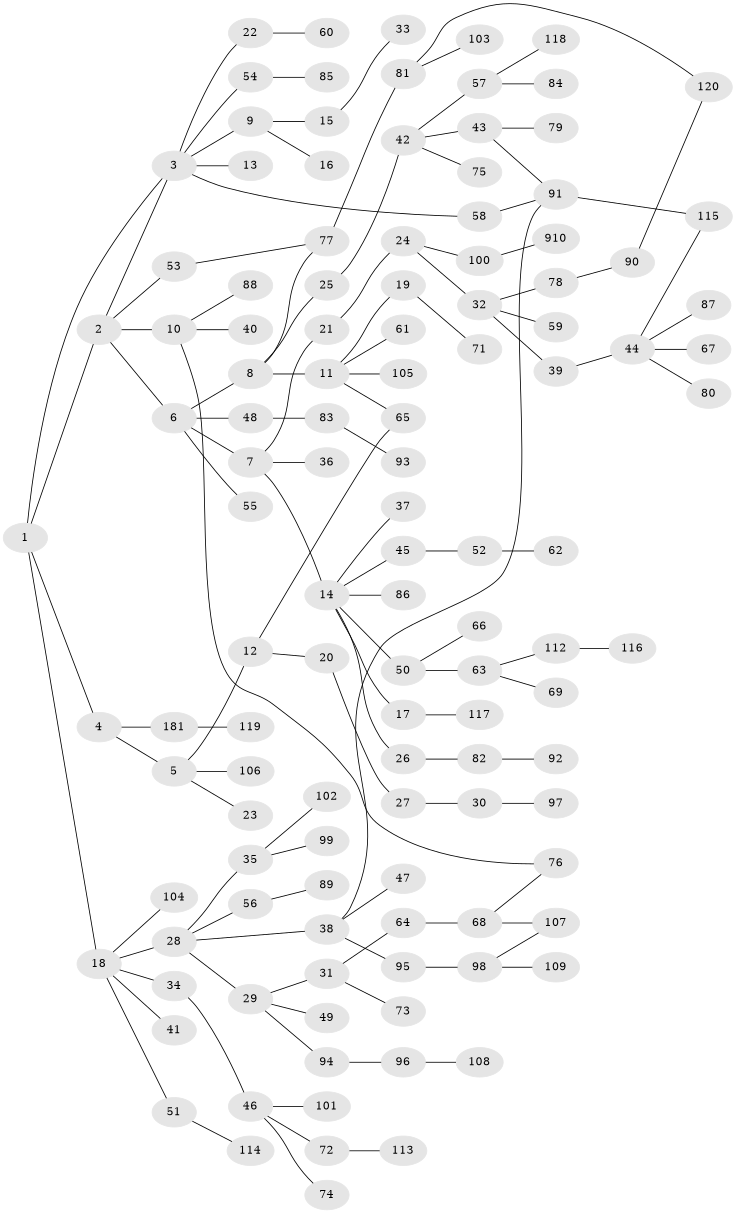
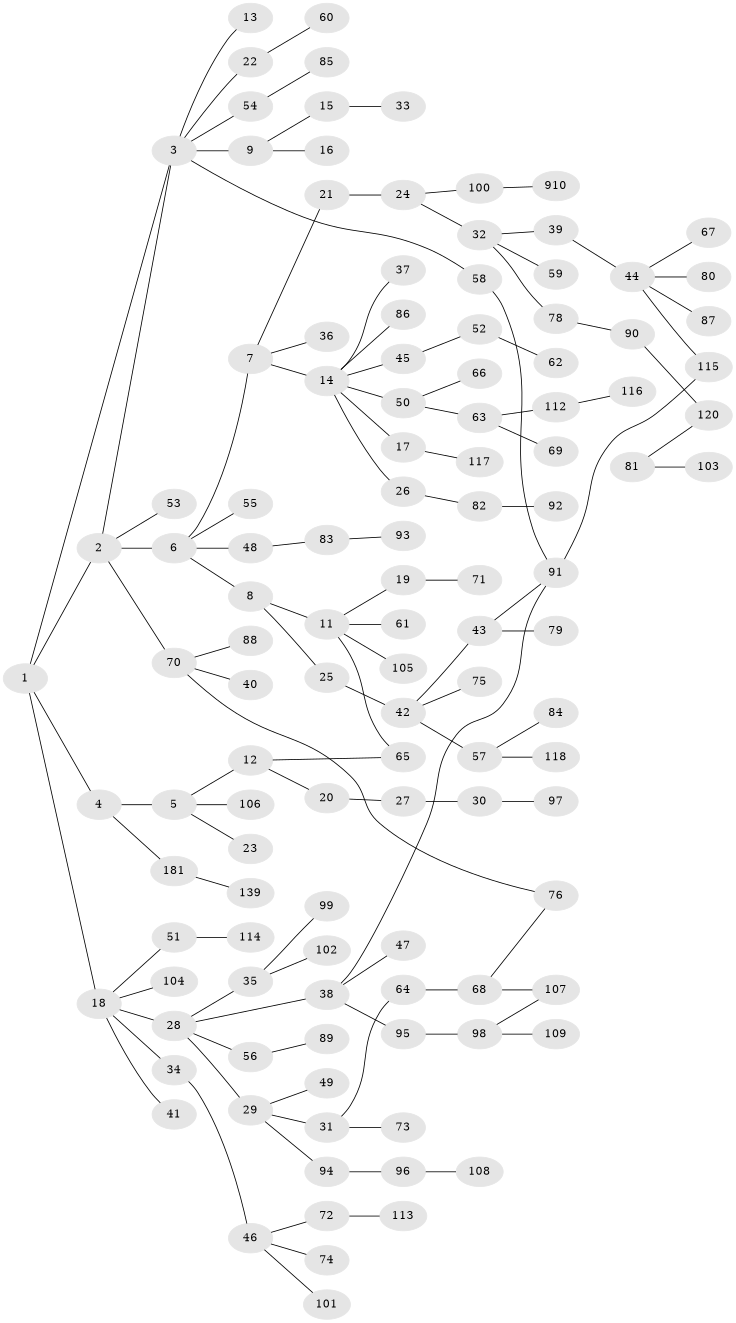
  graph {
    rankdir=LR
    node [color=gray90 style=filled]
    1
    2
    3
    4
    18
    6
-   10
+   10 [label=70]
    53
    9
    13
    22
    54
    58
    5
    n15 [label=181]
    28
    34
    41
    51
    104
    7
    8
    48
    55
    40
    76
    88
-   77
    15
    16
    60
    85
    91
    12
    23
    106
-   119
+   119 [label=139]
    65
    20
    14
    21
    36
    11
    25
    83
    17
    26
    37
    45
    50
    86
    24
    19
    61
    105
    42
    81
    33
    71
    27
    117
    82
    52
    63
    66
    29
    35
    38
    56
    46
    114
    30
    32
    100
    39
    59
    78
    n78 [label=910]
    43
    57
    75
    92
    97
    31
    49
    94
    99
    102
    47
    95
    89
    64
    73
    72
    74
    101
    96
    68
    44
    90
    115
    98
    67
    80
    87
    79
    84
    118
    62
    113
    93
    69
    112
    116
    107
    103
    120
    108
    109
    1 -- 2
    1 -- 3
    1 -- 4
    1 -- 18
    2 -- 3
    2 -- 6
    2 -- 10
    2 -- 53
    3 -- 9
    3 -- 13
    3 -- 22
    3 -- 54
    3 -- 58
    4 -- 5
    4 -- n15
    18 -- 28
    18 -- 34
    18 -- 41
    18 -- 51
    18 -- 104
    6 -- 7
    6 -- 8
    6 -- 48
    6 -- 55
    10 -- 40
    10 -- 76
    10 -- 88
-   53 -- 77
    9 -- 15
    9 -- 16
    22 -- 60
    54 -- 85
    58 -- 91
    5 -- 12
    5 -- 23
    5 -- 106
    n15 -- 119
    28 -- 29
    28 -- 35
    28 -- 38
    28 -- 56
    34 -- 46
    51 -- 114
    7 -- 14
    7 -- 21
    7 -- 36
-   8 -- 77
    8 -- 11
    8 -- 25
    48 -- 83
-   77 -- 81
    15 -- 33
    91 -- 115
    12 -- 65
    12 -- 20
    20 -- 27
    14 -- 17
    14 -- 26
    14 -- 37
    14 -- 45
    14 -- 50
    14 -- 86
    21 -- 24
    11 -- 65
    11 -- 19
    11 -- 61
    11 -- 105
    25 -- 42
    83 -- 93
    17 -- 117
    26 -- 82
    45 -- 52
    50 -- 63
    50 -- 66
    24 -- 32
    24 -- 100
    19 -- 71
    42 -- 43
    42 -- 57
    42 -- 75
    81 -- 103
    81 -- 120
    27 -- 30
    82 -- 92
    52 -- 62
    63 -- 69
    63 -- 112
    29 -- 31
    29 -- 49
    29 -- 94
    35 -- 99
    35 -- 102
    38 -- 91
    38 -- 47
    38 -- 95
    56 -- 89
    46 -- 72
    46 -- 74
    46 -- 101
    30 -- 97
    32 -- 39
    32 -- 59
    32 -- 78
    100 -- n78
    39 -- 44
    78 -- 90
    43 -- 91
    43 -- 79
    57 -- 84
    57 -- 118
    31 -- 64
    31 -- 73
    94 -- 96
    95 -- 98
    64 -- 68
    72 -- 113
    96 -- 108
    68 -- 76
    68 -- 107
    44 -- 115
    44 -- 67
    44 -- 80
    44 -- 87
    90 -- 120
    98 -- 107
    98 -- 109
    112 -- 116
  }
